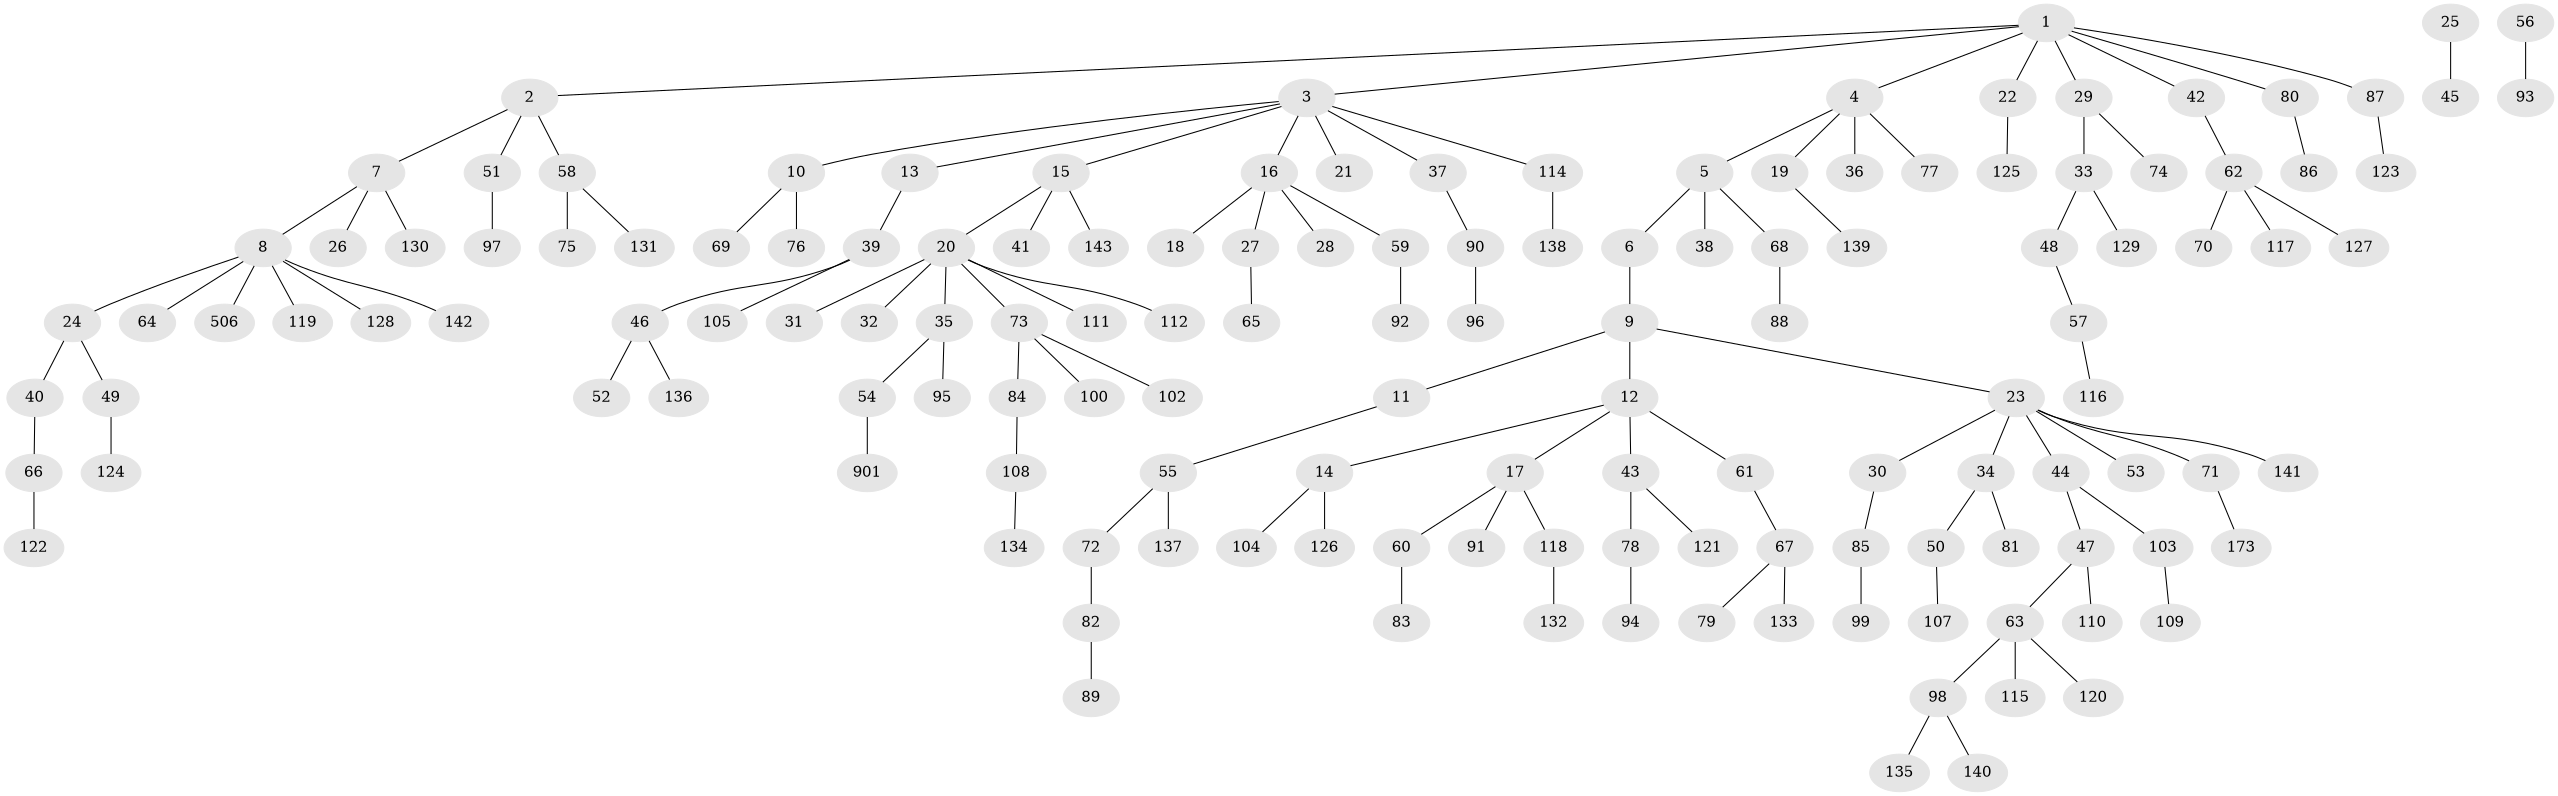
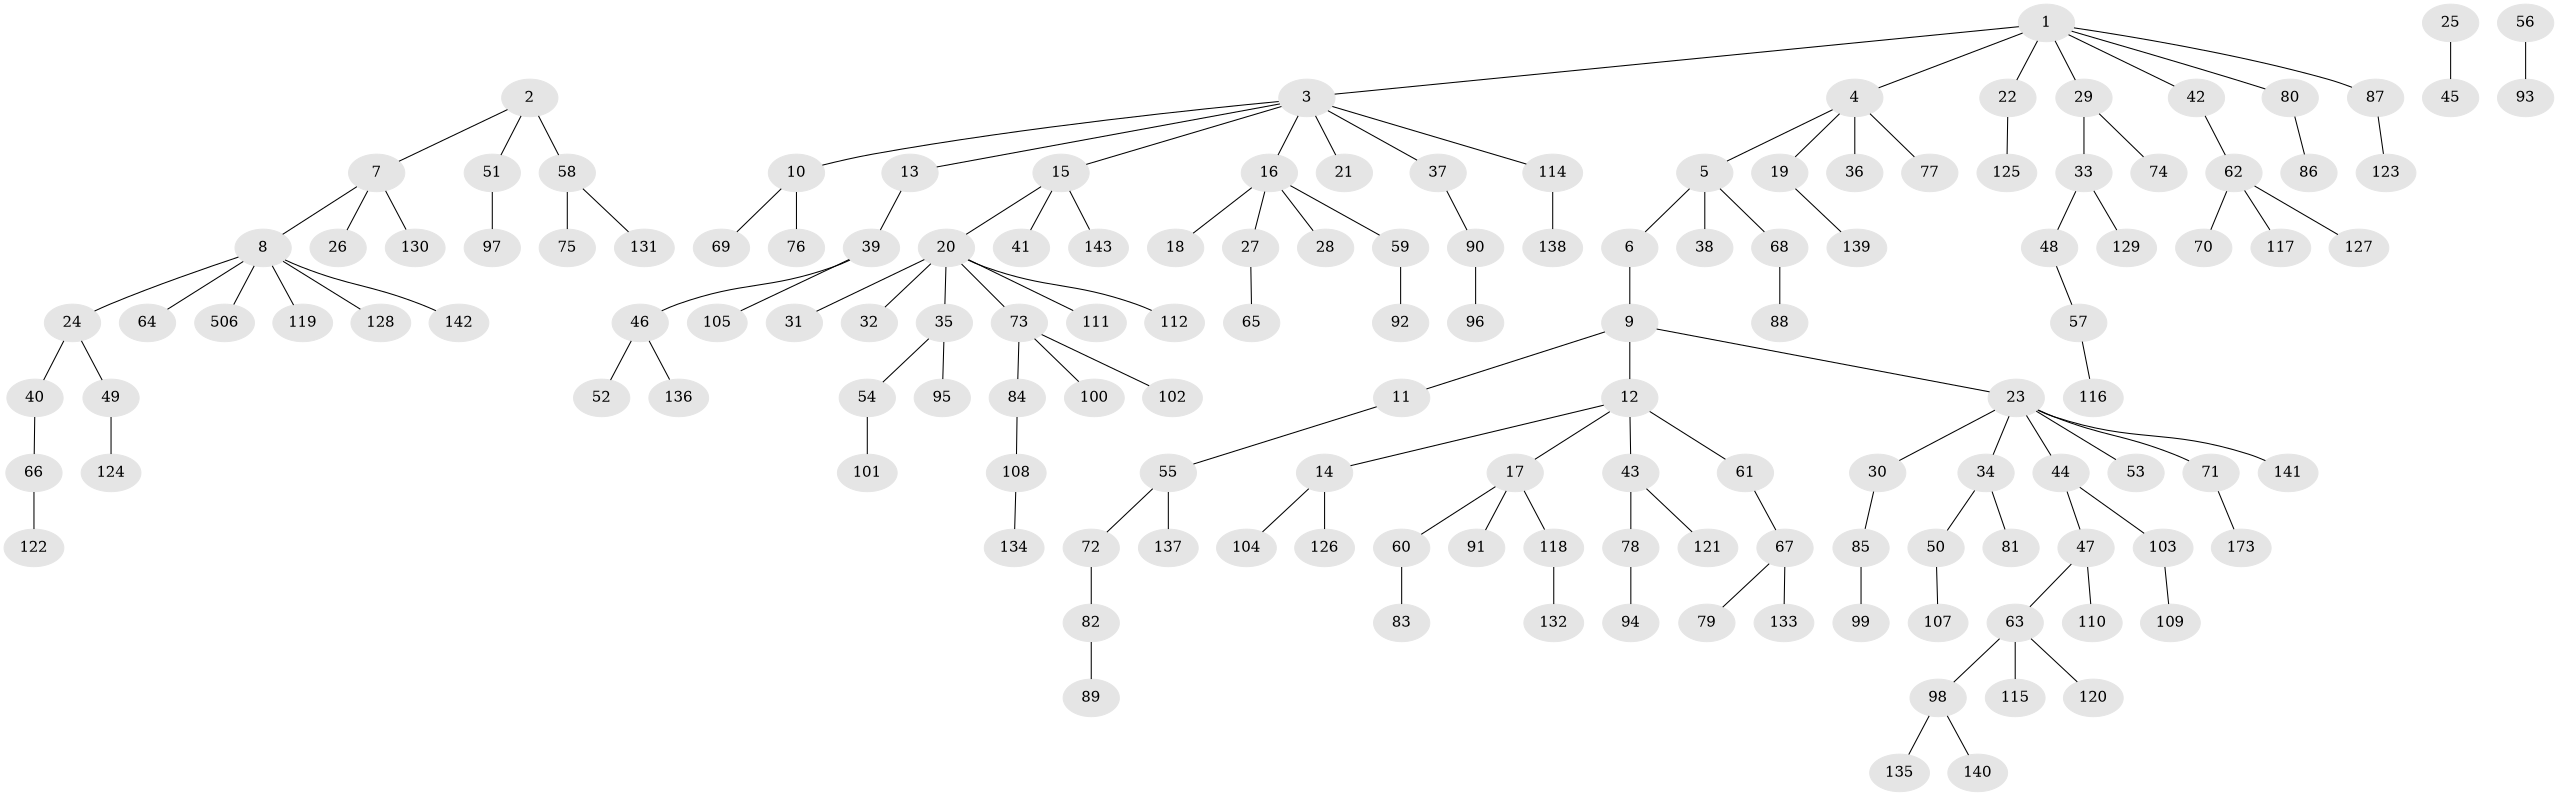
  graph {
    node [color=gray90 style=filled]
    1
    2
    3
    4
    22
    29
    42
    80
    87
    7
    51
    58
    10
    13
    15
    16
    21
    37
    114
    5
    19
    36
    77
    125
    33
    74
    62
    86
    123
    8
    26
    130
    97
    75
    131
    69
    76
    39
    20
    41
    143
    18
    27
    28
    59
    90
    138
    6
    38
    68
    139
    25
    45
    9
    88
    11
    12
    23
    24
    64
    n61 [label=506]
    119
    128
    142
    40
    49
    55
    14
    17
    43
    61
    30
    34
    44
    53
    71
    141
    72
    137
    104
    126
    60
    91
    118
    78
    121
    67
    46
    105
    31
    32
    35
    73
    111
    112
    65
    92
    83
    132
    54
    95
    84
    100
    102
    85
    50
    81
    47
    103
    n110 [label=173]
    66
    124
    48
    129
    56
    93
    99
    57
    107
-   101 [label=901]
+   101
    96
    52
    136
    122
    70
    117
    127
    94
    63
    110
    109
    98
    115
    120
    116
    82
    79
    133
    135
    140
    89
    108
    134
-   1 -- 2
    1 -- 3
    1 -- 4
    1 -- 22
    1 -- 29
    1 -- 42
    1 -- 80
    1 -- 87
    2 -- 7
    2 -- 51
    2 -- 58
    3 -- 10
    3 -- 13
    3 -- 15
    3 -- 16
    3 -- 21
    3 -- 37
    3 -- 114
    4 -- 5
    4 -- 19
    4 -- 36
    4 -- 77
    22 -- 125
    29 -- 33
    29 -- 74
    42 -- 62
    80 -- 86
    87 -- 123
    7 -- 8
    7 -- 26
    7 -- 130
    51 -- 97
    58 -- 75
    58 -- 131
    10 -- 69
    10 -- 76
    13 -- 39
    15 -- 20
    15 -- 41
    15 -- 143
    16 -- 18
    16 -- 27
    16 -- 28
    16 -- 59
    37 -- 90
    114 -- 138
    5 -- 6
    5 -- 38
    5 -- 68
    19 -- 139
    33 -- 48
    33 -- 129
    62 -- 70
    62 -- 117
    62 -- 127
    8 -- 24
    8 -- 64
    8 -- n61
    8 -- 119
    8 -- 128
    8 -- 142
    39 -- 46
    39 -- 105
    20 -- 31
    20 -- 32
    20 -- 35
    20 -- 73
    20 -- 111
    20 -- 112
    27 -- 65
    59 -- 92
    90 -- 96
    6 -- 9
    68 -- 88
    25 -- 45
    9 -- 11
    9 -- 12
    9 -- 23
    11 -- 55
    12 -- 14
    12 -- 17
    12 -- 43
    12 -- 61
    23 -- 30
    23 -- 34
    23 -- 44
    23 -- 53
    23 -- 71
    23 -- 141
    24 -- 40
    24 -- 49
    40 -- 66
    49 -- 124
    55 -- 72
    55 -- 137
    14 -- 104
    14 -- 126
    17 -- 60
    17 -- 91
    17 -- 118
    43 -- 78
    43 -- 121
    61 -- 67
    30 -- 85
    34 -- 50
    34 -- 81
    44 -- 47
    44 -- 103
    71 -- n110
    72 -- 82
    60 -- 83
    118 -- 132
    78 -- 94
    67 -- 79
    67 -- 133
    46 -- 52
    46 -- 136
    35 -- 54
    35 -- 95
    73 -- 84
    73 -- 100
    73 -- 102
    54 -- 101
    84 -- 108
    85 -- 99
    50 -- 107
    47 -- 63
    47 -- 110
    103 -- 109
    66 -- 122
    48 -- 57
    56 -- 93
    57 -- 116
    63 -- 98
    63 -- 115
    63 -- 120
    98 -- 135
    98 -- 140
    82 -- 89
    108 -- 134
  }
